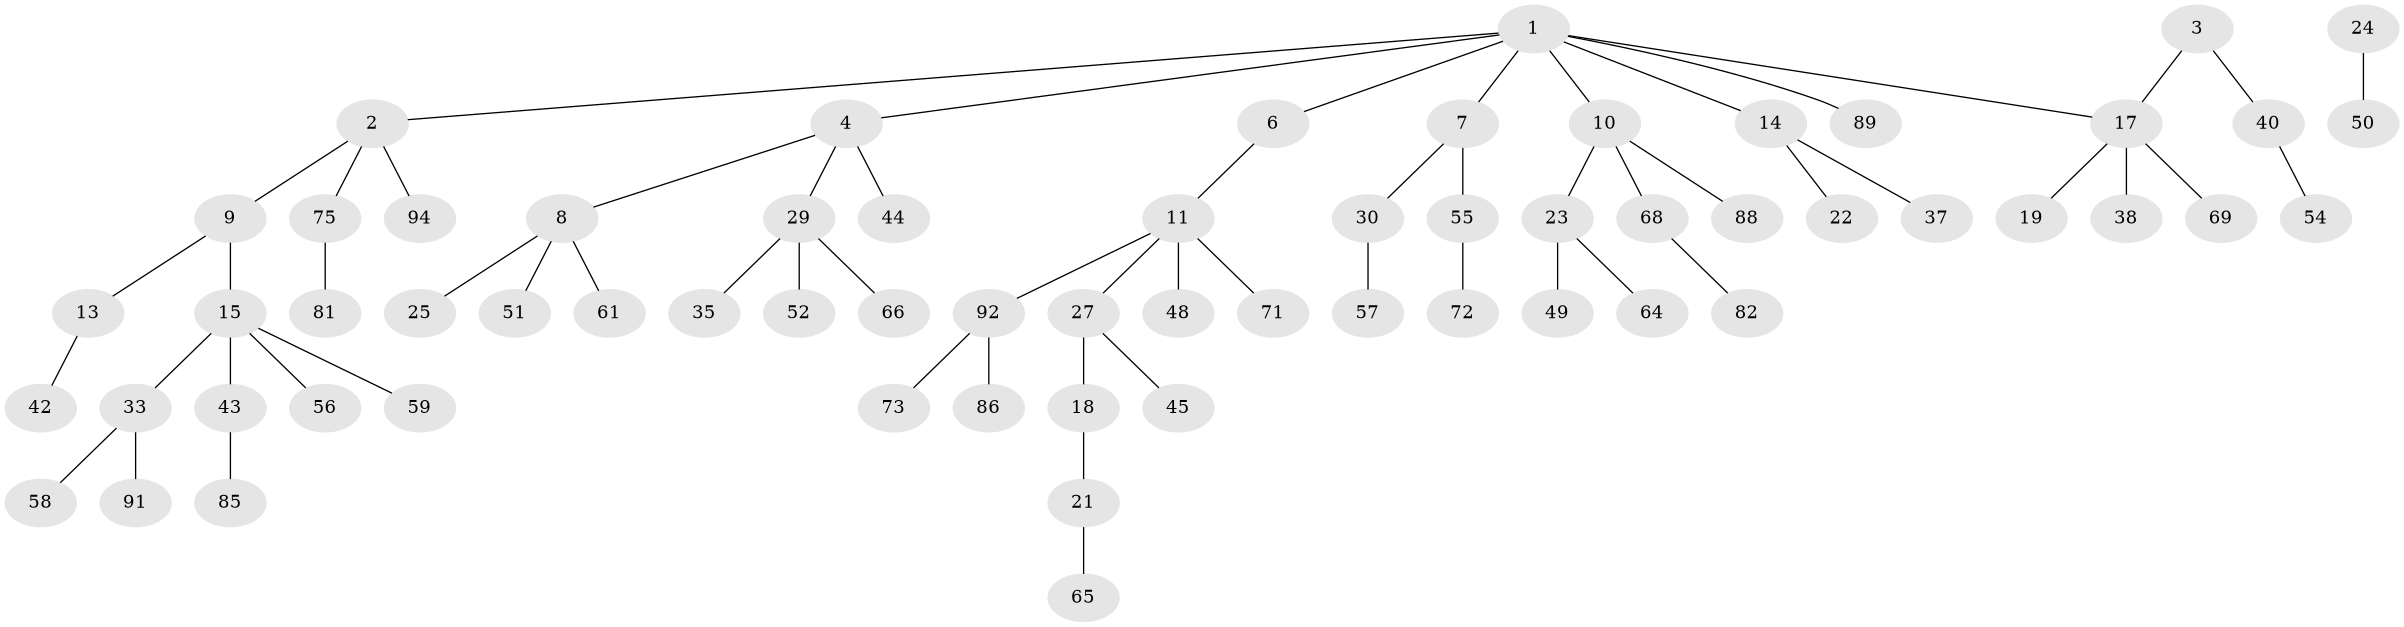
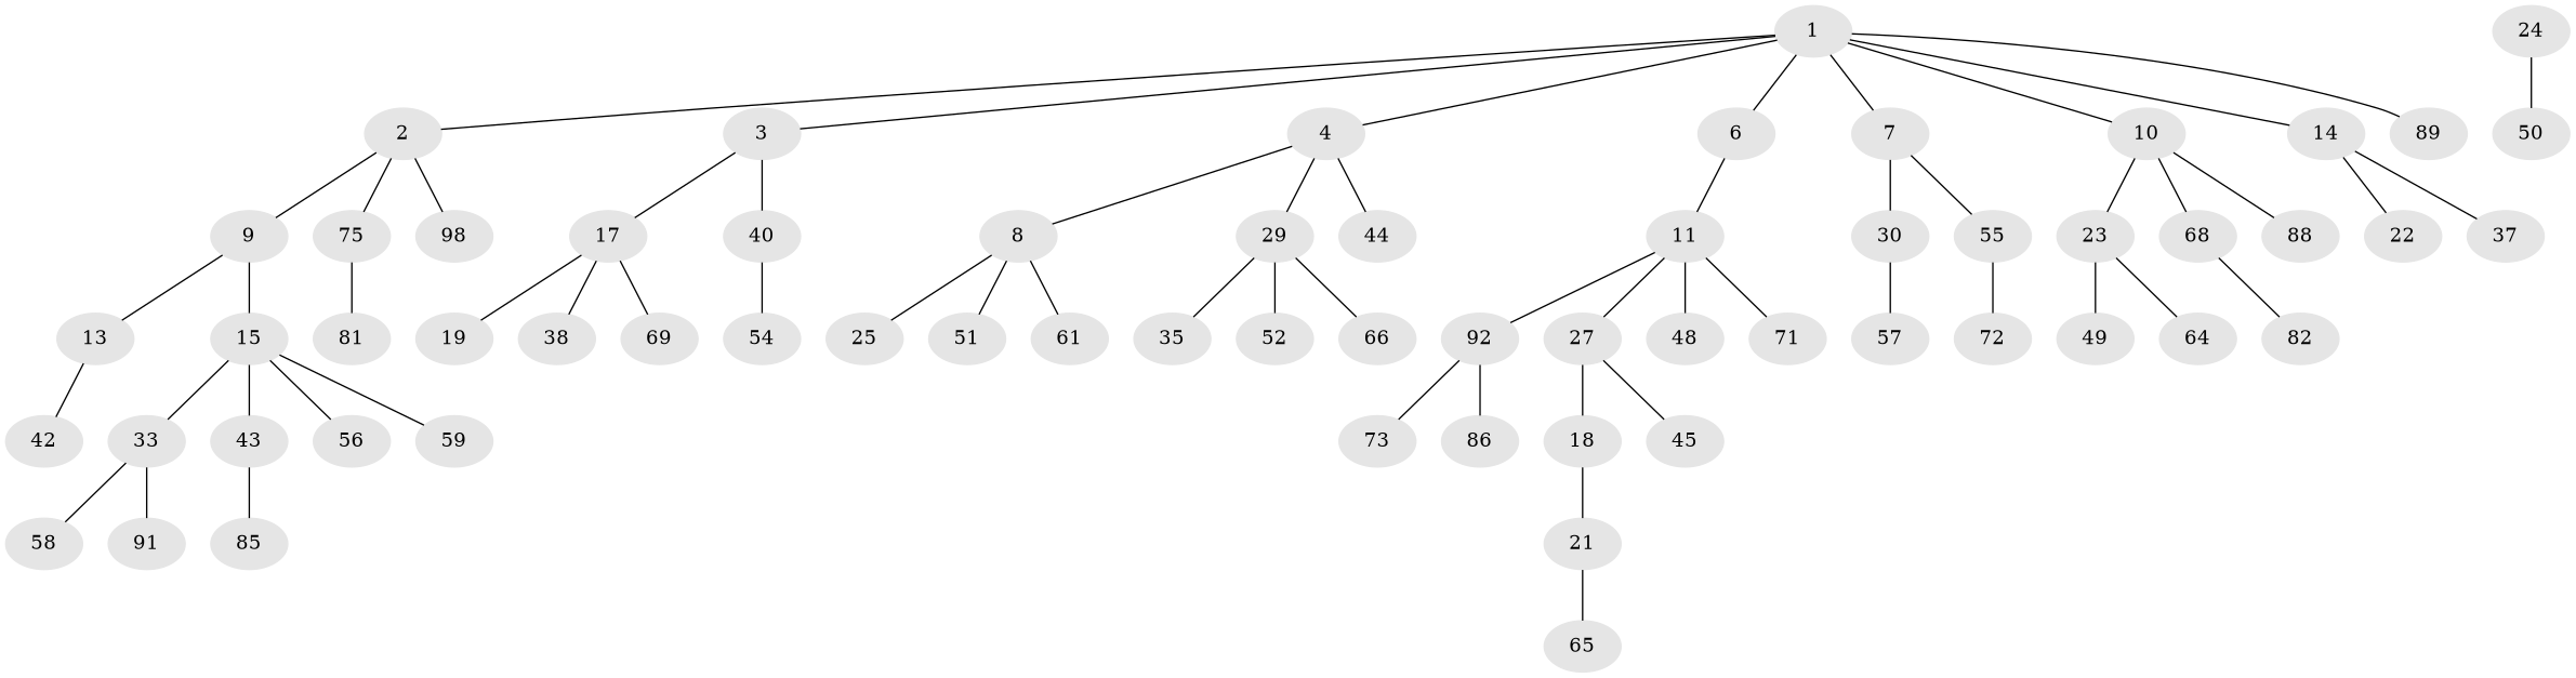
  graph {
    node [color=gray90 style=filled]
    1 [super="+5"]
    2 [super="+26"]
    3 [super="+70"]
    4 [super="+36"]
    6
    7 [super="+63"]
    10 [super="+28"]
    14
    89
    9 [super="+16"]
    75 [super="+92"]
-   94
+   94 [label=98]
    17 [super="+41"]
    40 [super="+46"]
    8 [super="+90"]
    29 [super="+60"]
    44
    11 [super="+31"]
    30 [super="+53"]
    55 [super="+67"]
    23 [super="+32"]
    68 [super="+74"]
    88
    22 [super="+47"]
    37 [super="+84"]
    13 [super="+62"]
    15 [super="+20"]
    81 [super="+93"]
    19
    38 [super="+79"]
    69
    54
    25
    51
    61 [super="+80"]
    35
    52
    66
    n39 [label=92 super="+77"]
    27 [super="+39"]
    48
    71
    57
    72 [super="+87"]
    42
    33 [super="+78"]
    43 [super="+76"]
    56
    59
    49
    64
    82
    73
    86
    18 [super="+95"]
    21 [super="+34"]
    45
    58
    91
    85
    65
    24
    50
    1 -- 2
-   1 -- 17
+   1 -- 3
    1 -- 4
    1 -- 6
    1 -- 7
    1 -- 10
    1 -- 14
    1 -- 89
    2 -- 9
    2 -- 75
    2 -- 94
    3 -- 17
    3 -- 40
    4 -- 8
    4 -- 29
    4 -- 44
    6 -- 11
    7 -- 30
    7 -- 55
    10 -- 23
    10 -- 68
    10 -- 88
    14 -- 22
    14 -- 37
    9 -- 13
    9 -- 15
    75 -- 81
    17 -- 19
    17 -- 38
    17 -- 69
    40 -- 54
    8 -- 25
    8 -- 51
    8 -- 61
    29 -- 35
    29 -- 52
    29 -- 66
    11 -- n39
    11 -- 27
    11 -- 48
    11 -- 71
    30 -- 57
    55 -- 72
    23 -- 49
    23 -- 64
    68 -- 82
    13 -- 42
    15 -- 33
    15 -- 43
    15 -- 56
    15 -- 59
    n39 -- 73
    n39 -- 86
    27 -- 18
    27 -- 45
    33 -- 58
    33 -- 91
    43 -- 85
    18 -- 21
    21 -- 65
    24 -- 50
  }
